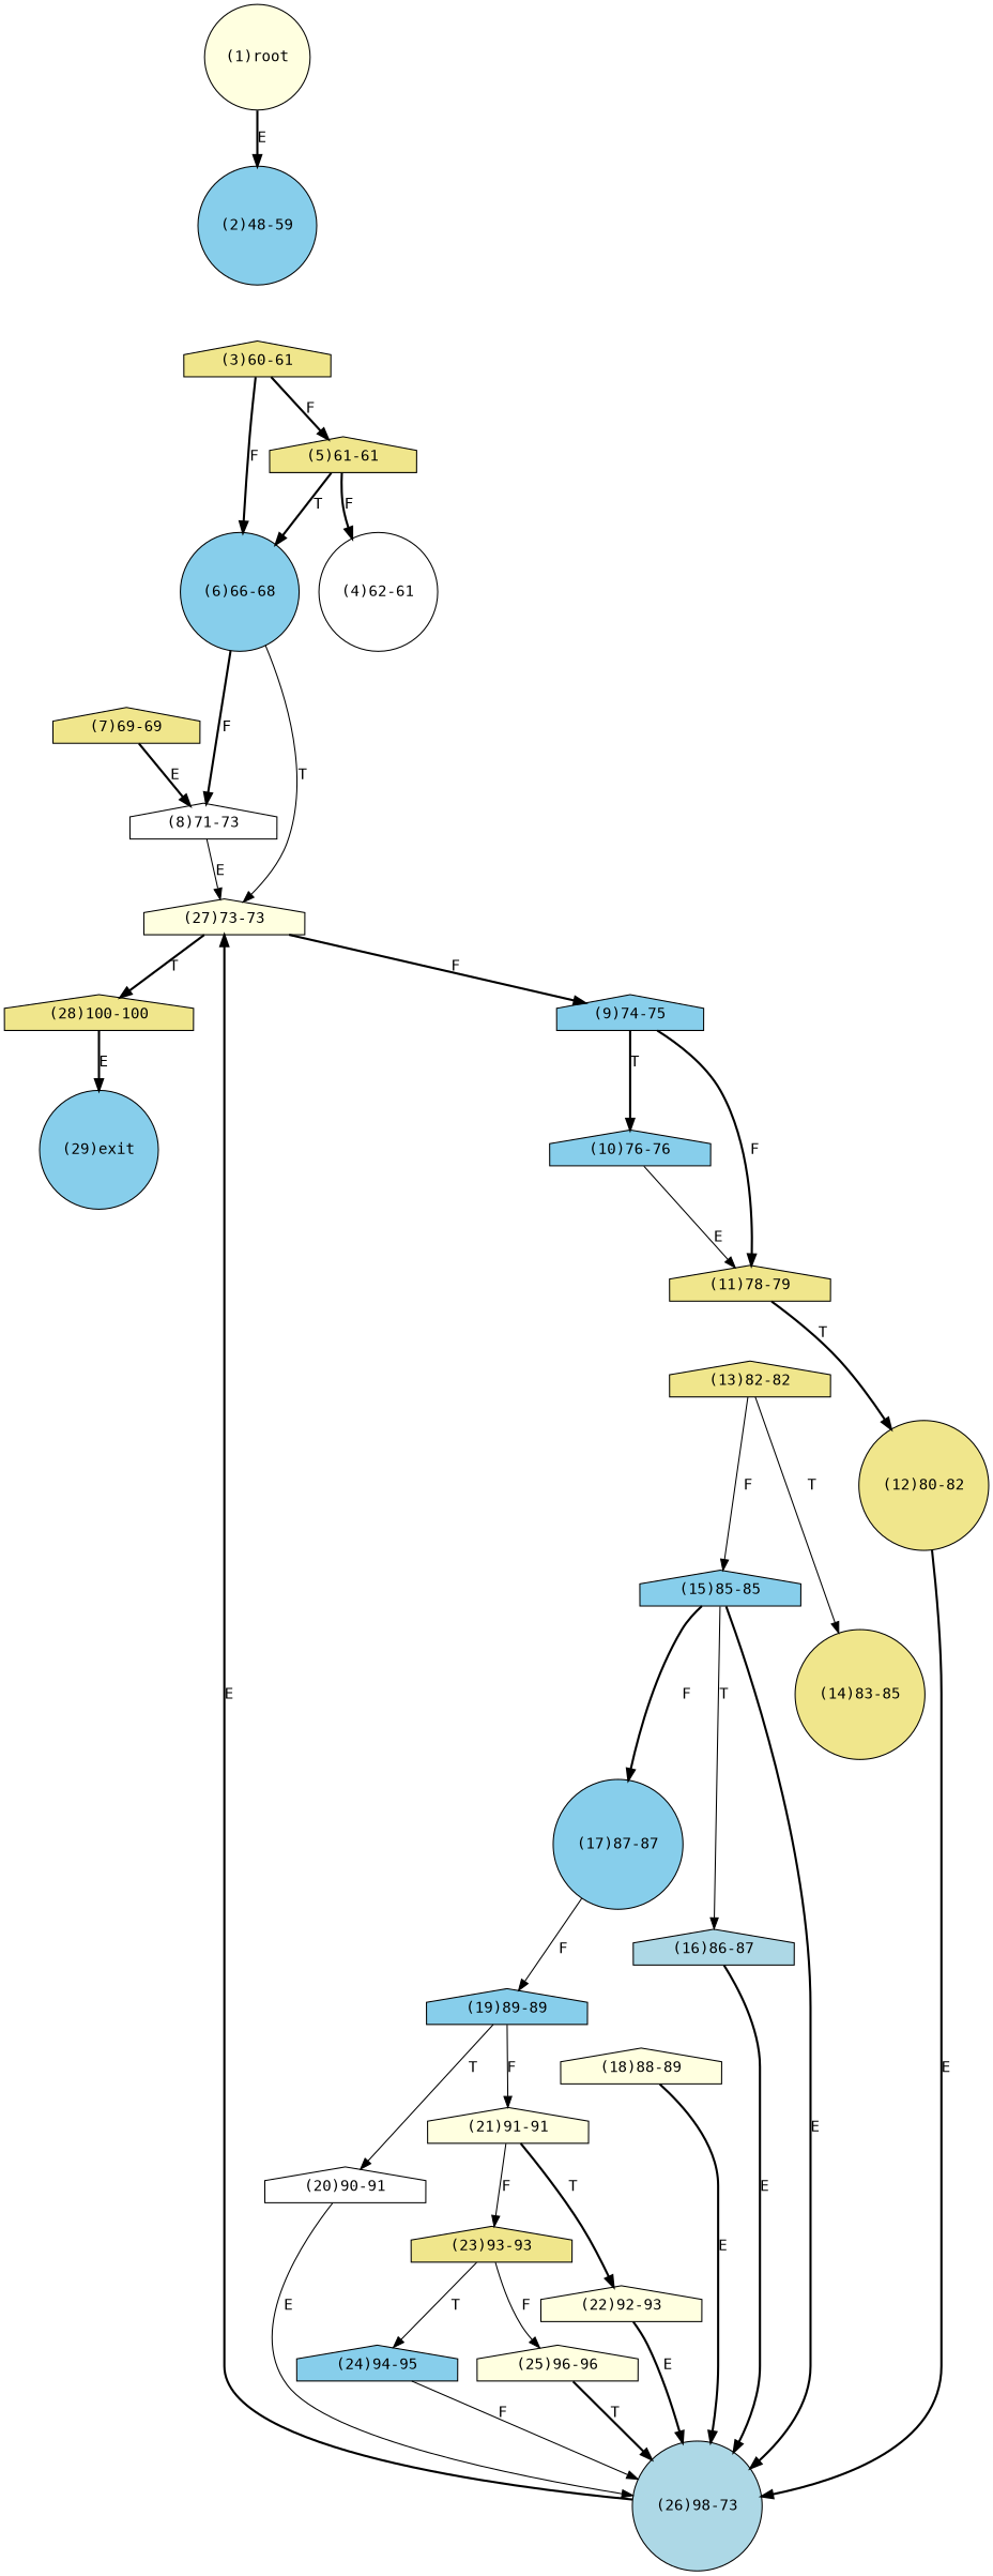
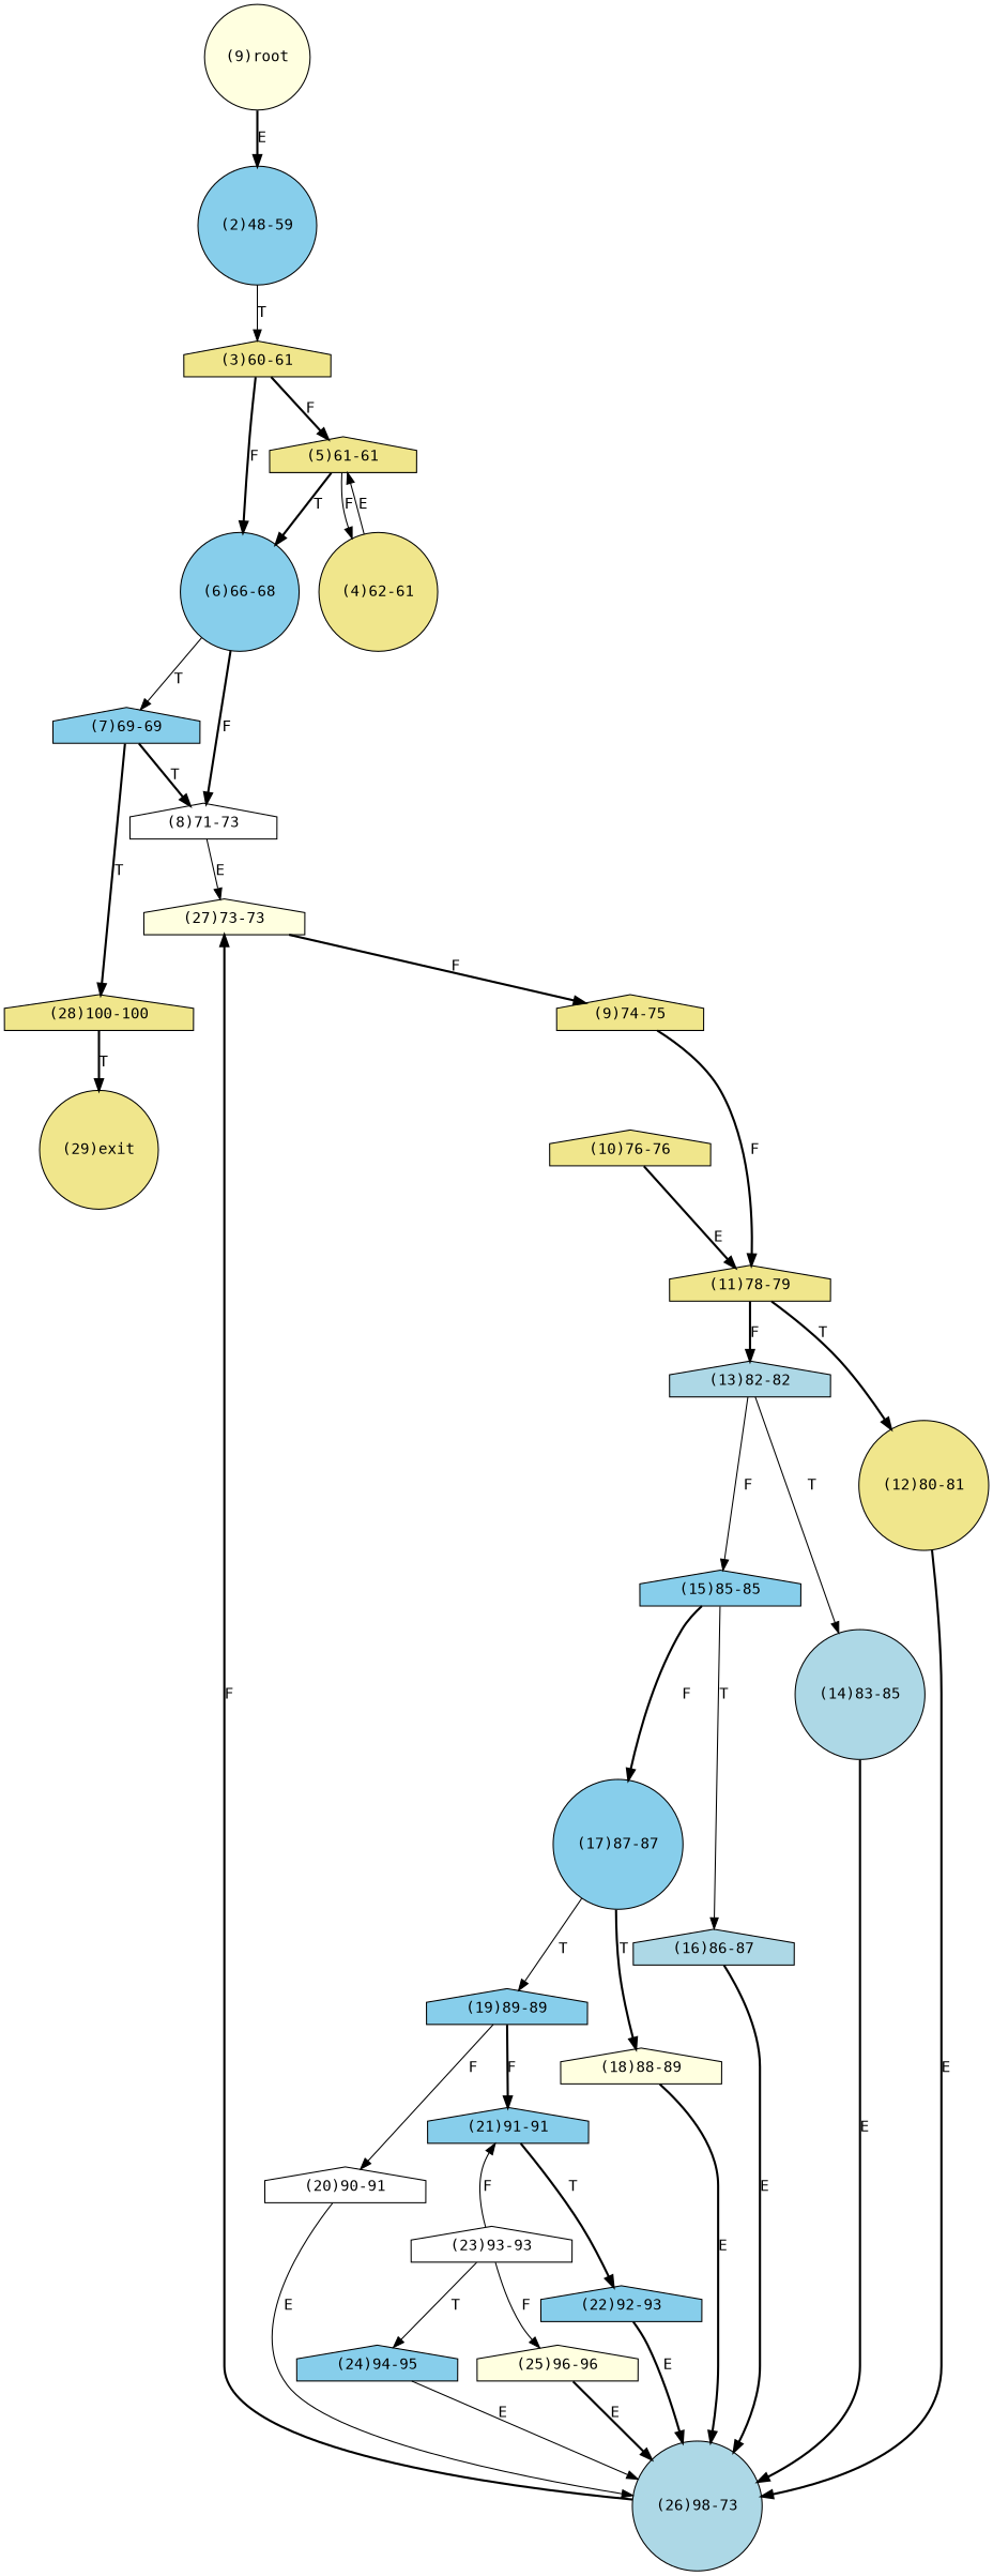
  digraph {
    fontname="DejaVu Sans Mono"
    node [fillcolor=skyblue fontname="DejaVu Sans Mono" shape=house style=filled]
    edge [fontname="DejaVu Sans Mono" style=bold]
-   n1 [fillcolor=lightyellow label="(1)root" shape=circle]
+   n1 [fillcolor=lightyellow label="(9)root" shape=circle]
    n2 [label="(2)48-59" shape=circle]
    n3 [fillcolor=khaki label="(3)60-61"]
    n4 [label="(6)66-68" shape=circle]
    n5 [fillcolor=khaki label="(5)61-61"]
-   n6 [fillcolor=khaki label="(7)69-69"]
+   n6 [label="(7)69-69"]
    n7 [fillcolor=white label="(8)71-73"]
-   n8 [fillcolor=white label="(4)62-61" shape=circle]
+   n8 [fillcolor=khaki label="(4)62-61" shape=circle]
    n9 [fillcolor=lightyellow label="(27)73-73"]
-   n10 [label="(9)74-75"]
+   n10 [fillcolor=khaki label="(9)74-75"]
    n11 [fillcolor=khaki label="(28)100-100"]
-   n12 [label="(10)76-76"]
+   n12 [fillcolor=khaki label="(10)76-76"]
    n13 [fillcolor=khaki label="(11)78-79"]
-   n14 [fillcolor=khaki label="(12)80-82" shape=circle]
-   n15 [fillcolor=khaki label="(13)82-82"]
+   n14 [fillcolor=khaki label="(12)80-81" shape=circle]
+   n15 [fillcolor=lightblue label="(13)82-82"]
    n16 [fillcolor=lightblue label="(26)98-73" shape=circle]
-   n17 [fillcolor=khaki label="(14)83-85" shape=circle]
+   n17 [fillcolor=lightblue label="(14)83-85" shape=circle]
    n18 [label="(15)85-85"]
    n19 [label="(17)87-87" shape=circle]
    n20 [fillcolor=lightblue label="(16)86-87"]
    n21 [label="(19)89-89"]
    n22 [fillcolor=lightyellow label="(18)88-89"]
-   n23 [fillcolor=lightyellow label="(21)91-91"]
+   n23 [label="(21)91-91"]
    n24 [fillcolor=white label="(20)90-91"]
-   n25 [fillcolor=khaki label="(23)93-93"]
-   n26 [fillcolor=lightyellow label="(22)92-93"]
+   n25 [fillcolor=white label="(23)93-93"]
+   n26 [label="(22)92-93"]
    n27 [fillcolor=lightyellow label="(25)96-96"]
    n28 [label="(24)94-95"]
-   n29 [label="(29)exit" shape=circle]
+   n29 [fillcolor=khaki label="(29)exit" shape=circle]
    n1 -> n2 [label=E]
+   n2 -> n3 [label=T style=solid]
    n3 -> n4 [label=F]
    n3 -> n5 [label=F]
-   n4 -> n9 [label=T style=solid]
+   n4 -> n6 [label=T style=solid]
    n4 -> n7 [label=F]
    n5 -> n4 [label=T]
-   n5 -> n8 [label=F]
-   n6 -> n7 [label=E]
+   n5 -> n8 [label=F style=solid]
+   n6 -> n7 [label=T]
    n7 -> n9 [label=E style=solid]
+   n8 -> n5 [label=E style=solid]
    n9 -> n10 [label=F]
-   n9 -> n11 [label=T]
-   n10 -> n12 [label=T]
+   n6 -> n11 [label=T]
    n10 -> n13 [label=F]
-   n11 -> n29 [label=E]
-   n12 -> n13 [label=E style=solid]
+   n11 -> n29 [label=T]
+   n12 -> n13 [label=E]
    n13 -> n14 [label=T]
+   n13 -> n15 [label=F]
    n14 -> n16 [label=E]
    n15 -> n17 [label=T style=solid]
    n15 -> n18 [label=F style=solid]
-   n16 -> n9 [label=E]
-   n18 -> n16 [label=E]
+   n16 -> n9 [label=F]
+   n17 -> n16 [label=E]
    n18 -> n19 [label=F]
    n18 -> n20 [label=T style=solid]
-   n19 -> n21 [label=F style=solid]
+   n19 -> n21 [label=T style=solid]
+   n19 -> n22 [label=T]
    n20 -> n16 [label=E]
-   n21 -> n23 [label=F style=solid]
-   n21 -> n24 [label=T style=solid]
+   n21 -> n23 [label=F]
+   n21 -> n24 [label=F style=solid]
    n22 -> n16 [label=E]
-   n23 -> n25 [label=F style=solid]
+   n25 -> n23 [label=F style=solid]
    n23 -> n26 [label=T]
    n24 -> n16 [label=E style=solid]
    n25 -> n27 [label=F style=solid]
    n25 -> n28 [label=T style=solid]
    n26 -> n16 [label=E]
-   n27 -> n16 [label=T]
-   n28 -> n16 [label=F style=solid]
+   n27 -> n16 [label=E]
+   n28 -> n16 [label=E style=solid]
  }
